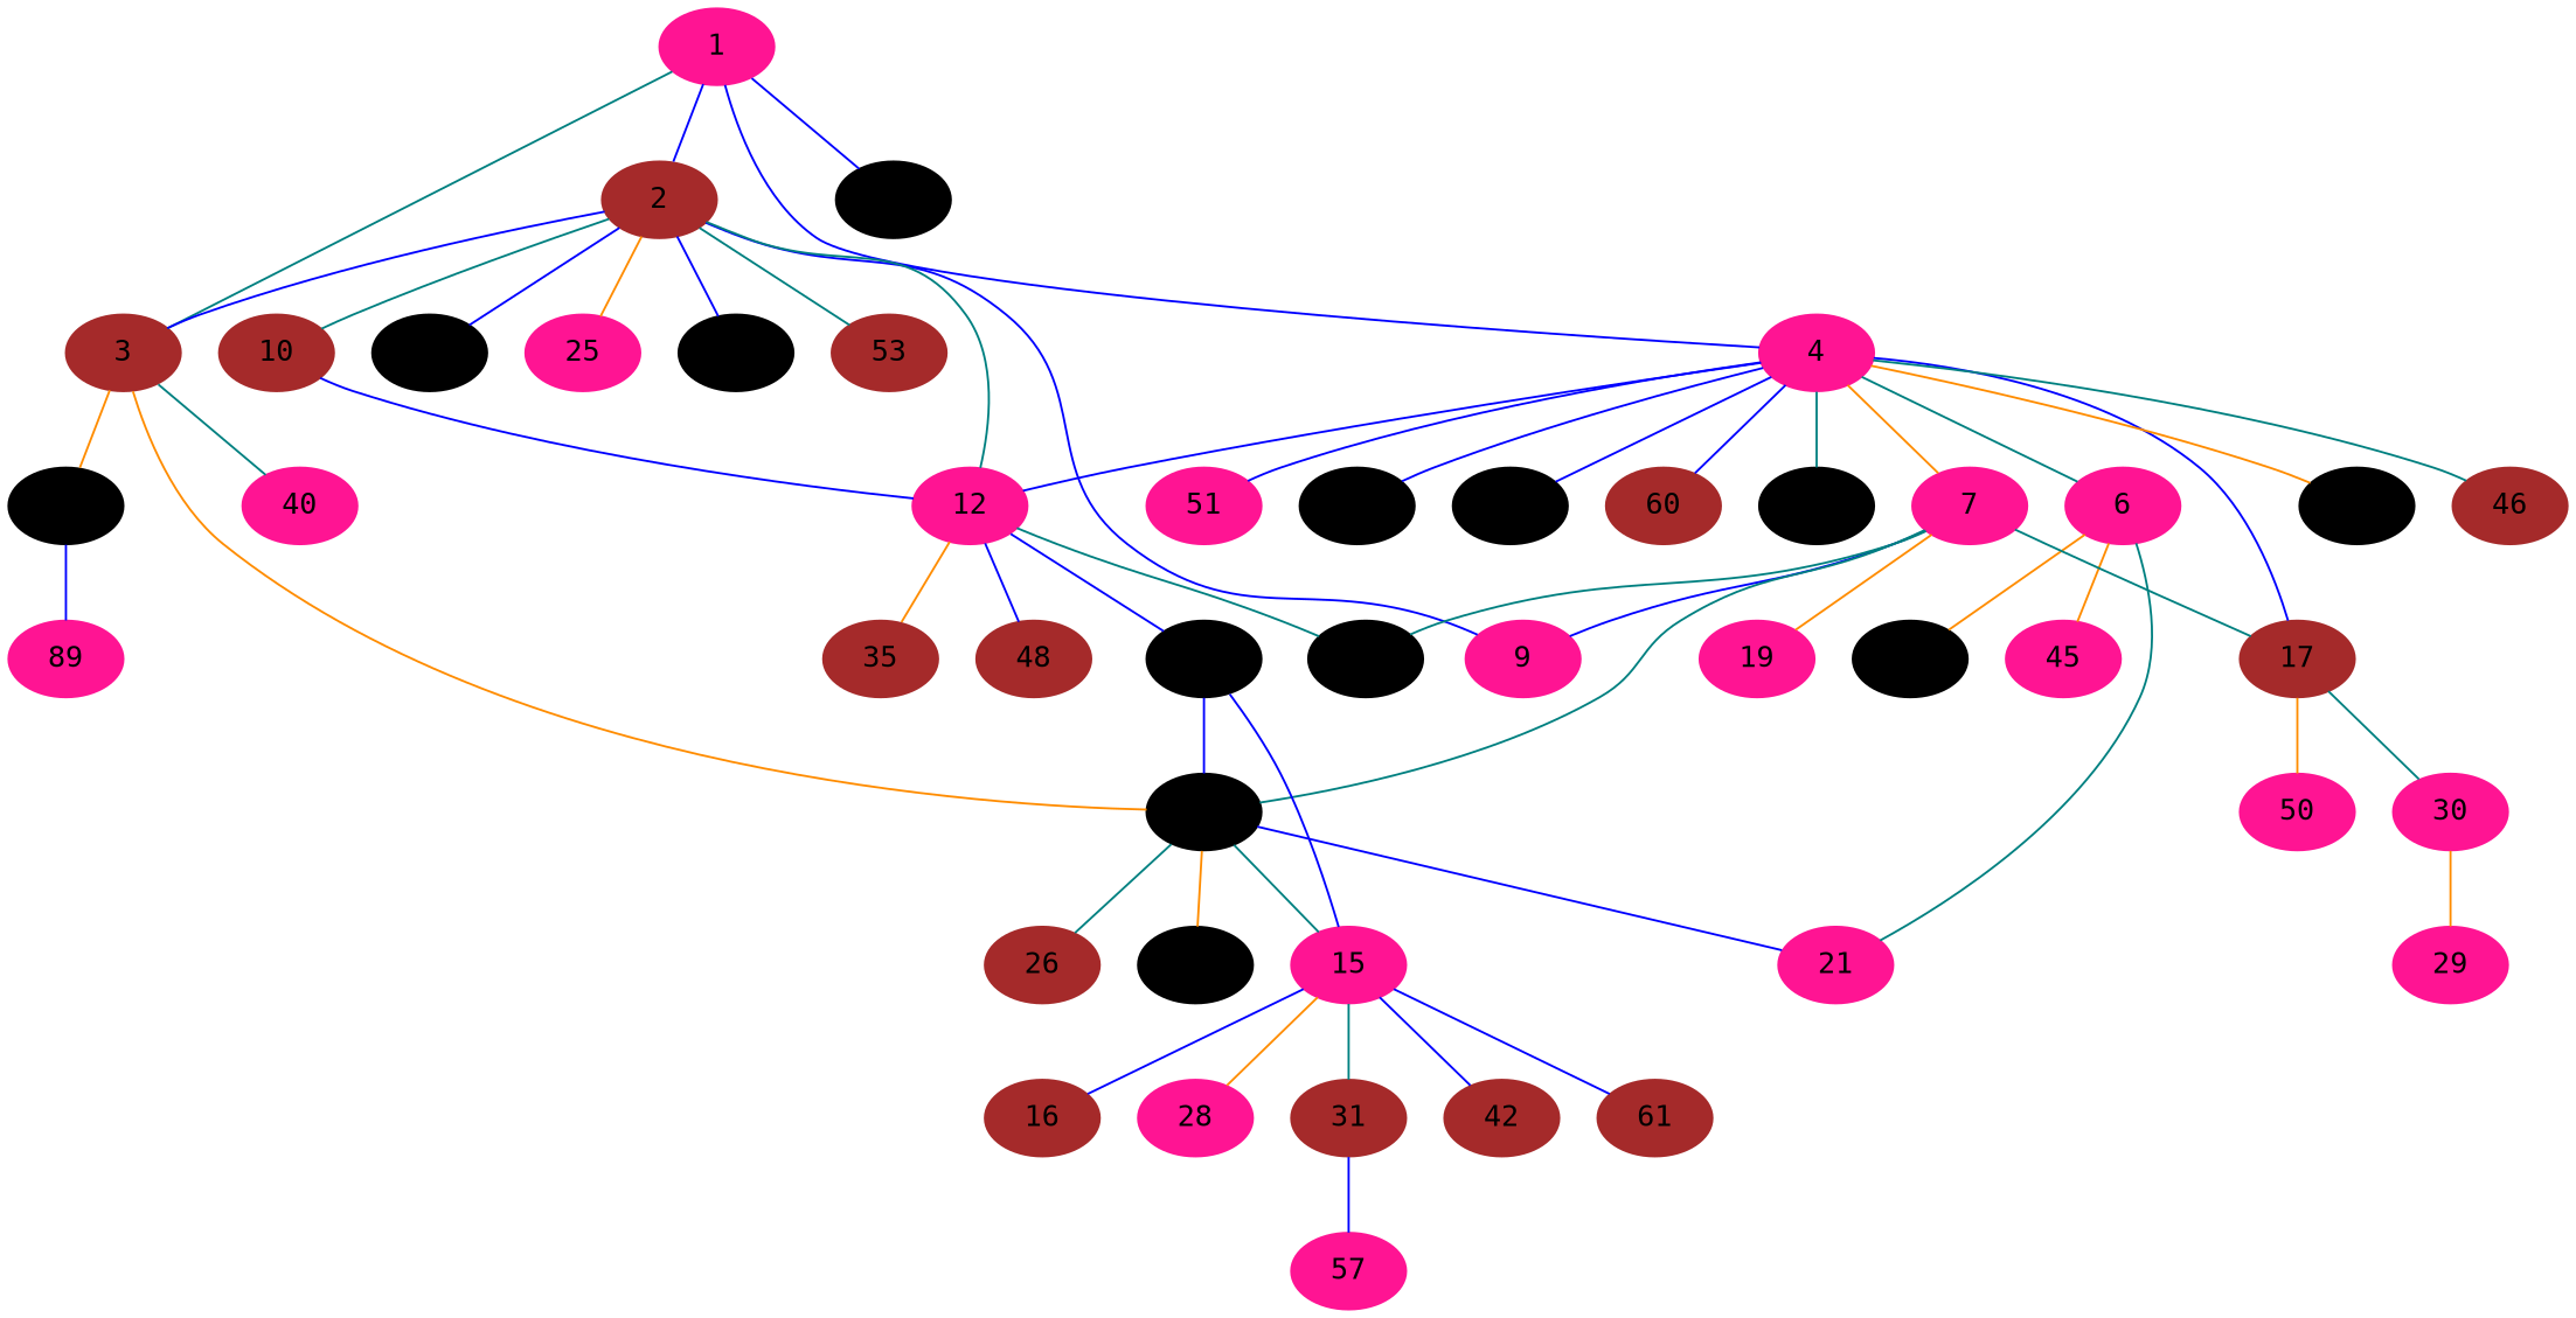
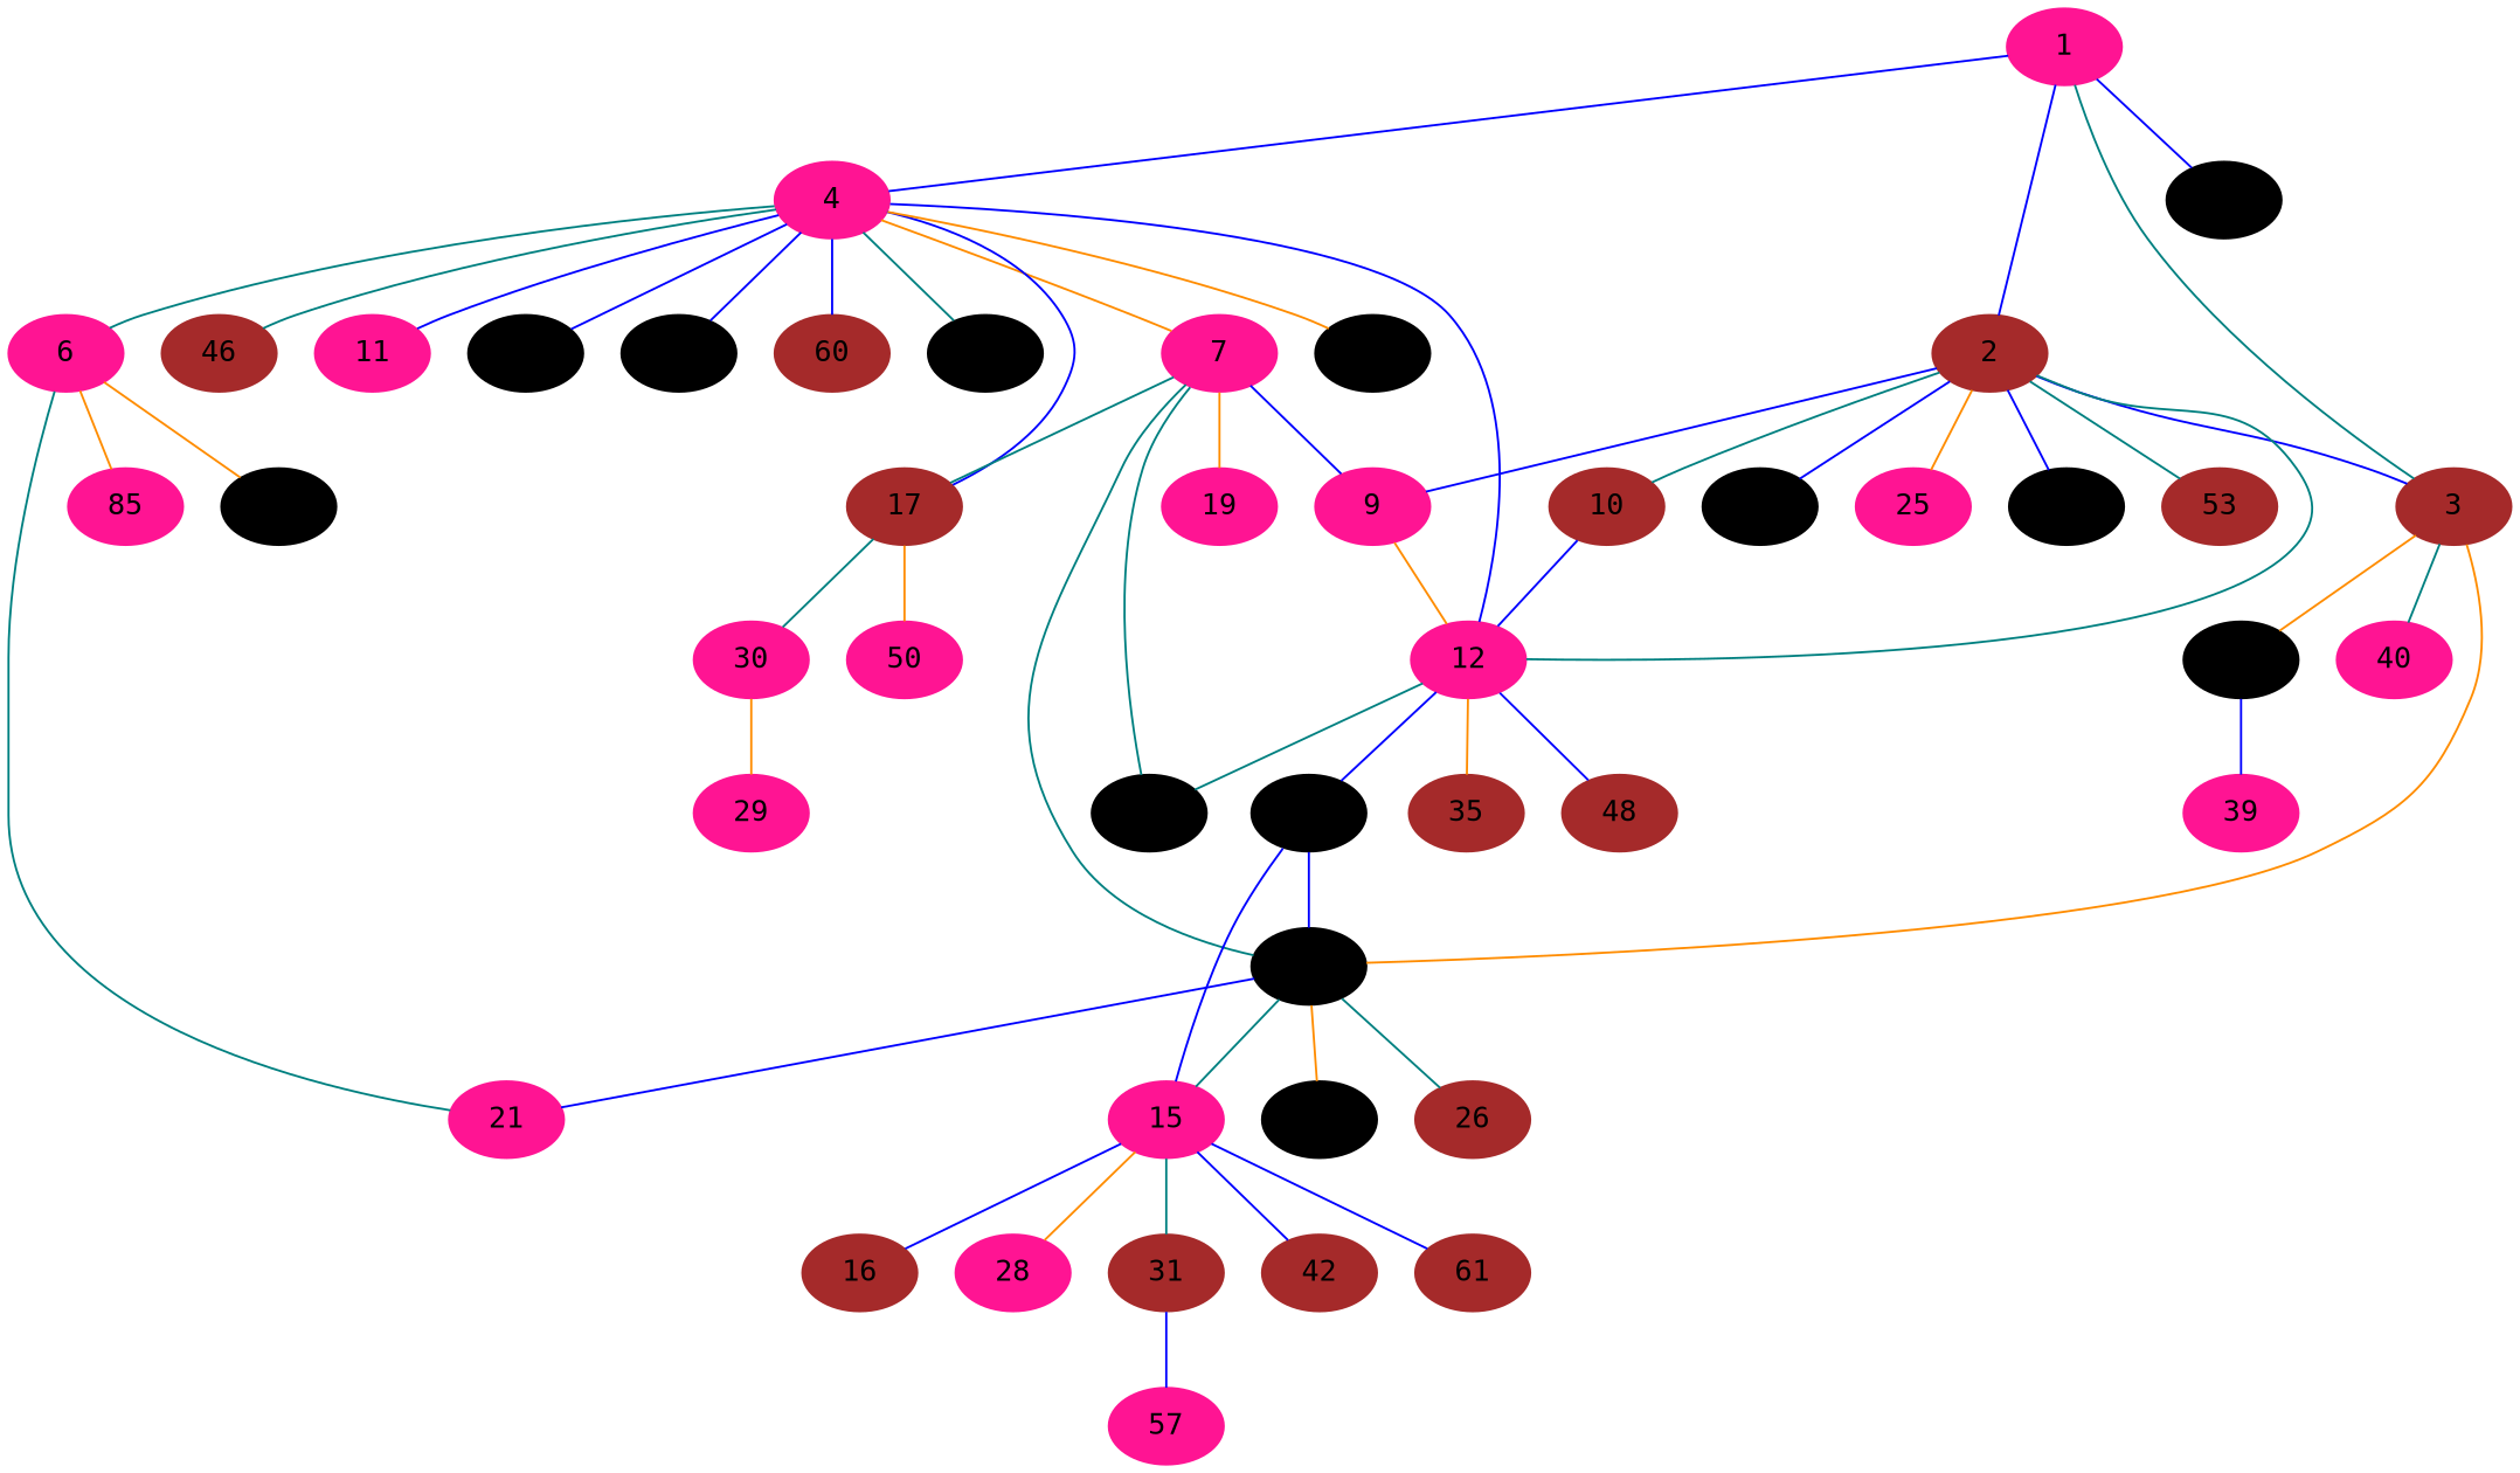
  graph {
    fontname="DejaVu Sans Mono"
    node [color=deeppink fontname="DejaVu Sans Mono" style=filled]
    edge [color=blue fontname="DejaVu Sans Mono"]
    1 [super="+43"]
    2 [color=brown super="+11"]
    3 [color=brown super="+23"]
    4 [super="+5"]
    24 [color=black super="+41"]
    9 [super="+27"]
    10 [color=brown]
    12 [super="+63"]
    22 [color=black super="+49"]
    25 [super="+54"]
    34 [color=black]
    53 [color=brown]
    14 [color=black super="+44"]
    32 [color=black]
    40
    6 [super="+36"]
    7 [super="+8"]
    17 [color=brown super="+59"]
    33 [color=black]
    46 [color=brown]
-   51
+   51 [label=11]
    52 [color=black]
    56 [color=black]
    60 [color=brown]
    62 [color=black]
    20 [color=black]
    13 [color=black]
    35 [color=brown]
    48 [color=brown]
    15 [super="+55"]
    21 [super="+37"]
    26 [color=brown super="+38"]
    58 [color=black]
-   39 [label=89]
+   39
    18 [color=black]
-   45
+   45 [label=85]
    19
    30 [super="+47"]
    50
    16 [color=brown]
    28
    31 [color=brown]
    42 [color=brown]
    61 [color=brown]
    57
    29
    1 -- 2
    1 -- 3 [color=teal]
    1 -- 4
    1 -- 24
    2 -- 3
    2 -- 9
    2 -- 10 [color=teal]
    2 -- 12 [color=teal]
    2 -- 22
    2 -- 25 [color=darkorange]
    2 -- 34
    2 -- 53 [color=teal]
    3 -- 14 [color=darkorange]
    3 -- 32 [color=darkorange]
    3 -- 40 [color=teal]
    4 -- 12
    4 -- 6 [color=teal weight=2]
    4 -- 7 [color=darkorange]
    4 -- 17
    4 -- 33 [color=darkorange]
    4 -- 46 [color=teal]
    4 -- 51
    4 -- 52
    4 -- 56
    4 -- 60
    4 -- 62 [color=teal]
+   9 -- 12 [color=darkorange]
    10 -- 12
    12 -- 20 [color=teal]
    12 -- 13
    12 -- 35 [color=darkorange]
    12 -- 48
    14 -- 15 [color=teal]
    14 -- 21
    14 -- 26 [color=teal]
    14 -- 58 [color=darkorange]
    32 -- 39
    6 -- 21 [color=teal]
    6 -- 18 [color=darkorange]
    6 -- 45 [color=darkorange]
    7 -- 9 [weight=2]
    7 -- 14 [color=teal]
    7 -- 17 [color=teal]
    7 -- 20 [color=teal]
    7 -- 19 [color=darkorange]
    17 -- 30 [color=teal]
    17 -- 50 [color=darkorange]
    13 -- 14
    13 -- 15
    15 -- 16
    15 -- 28 [color=darkorange]
    15 -- 31 [color=teal]
    15 -- 42
    15 -- 61
    30 -- 29 [color=darkorange]
    31 -- 57
  }
